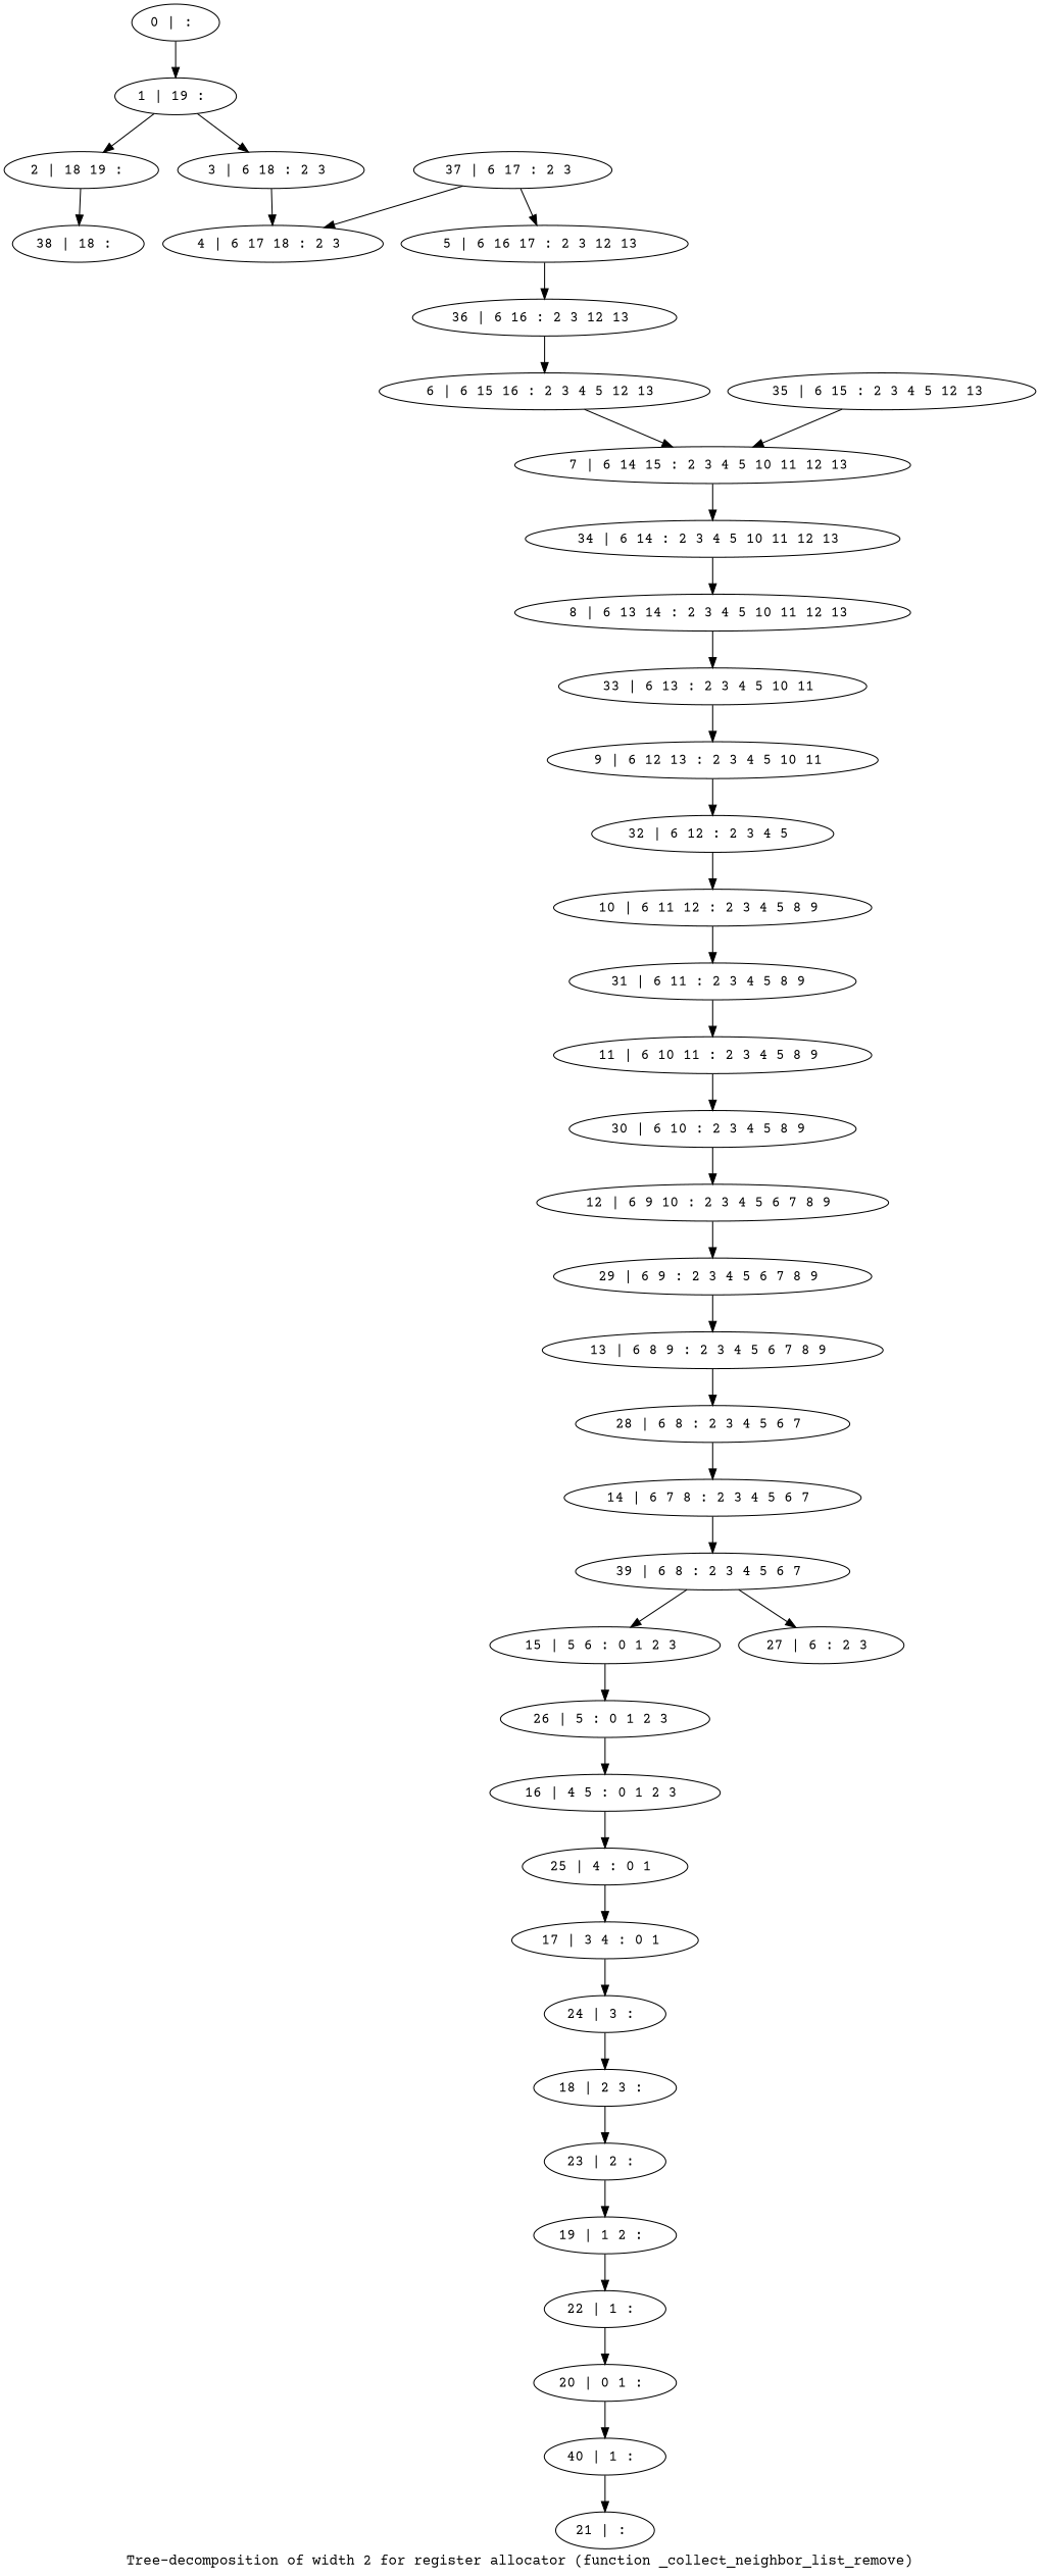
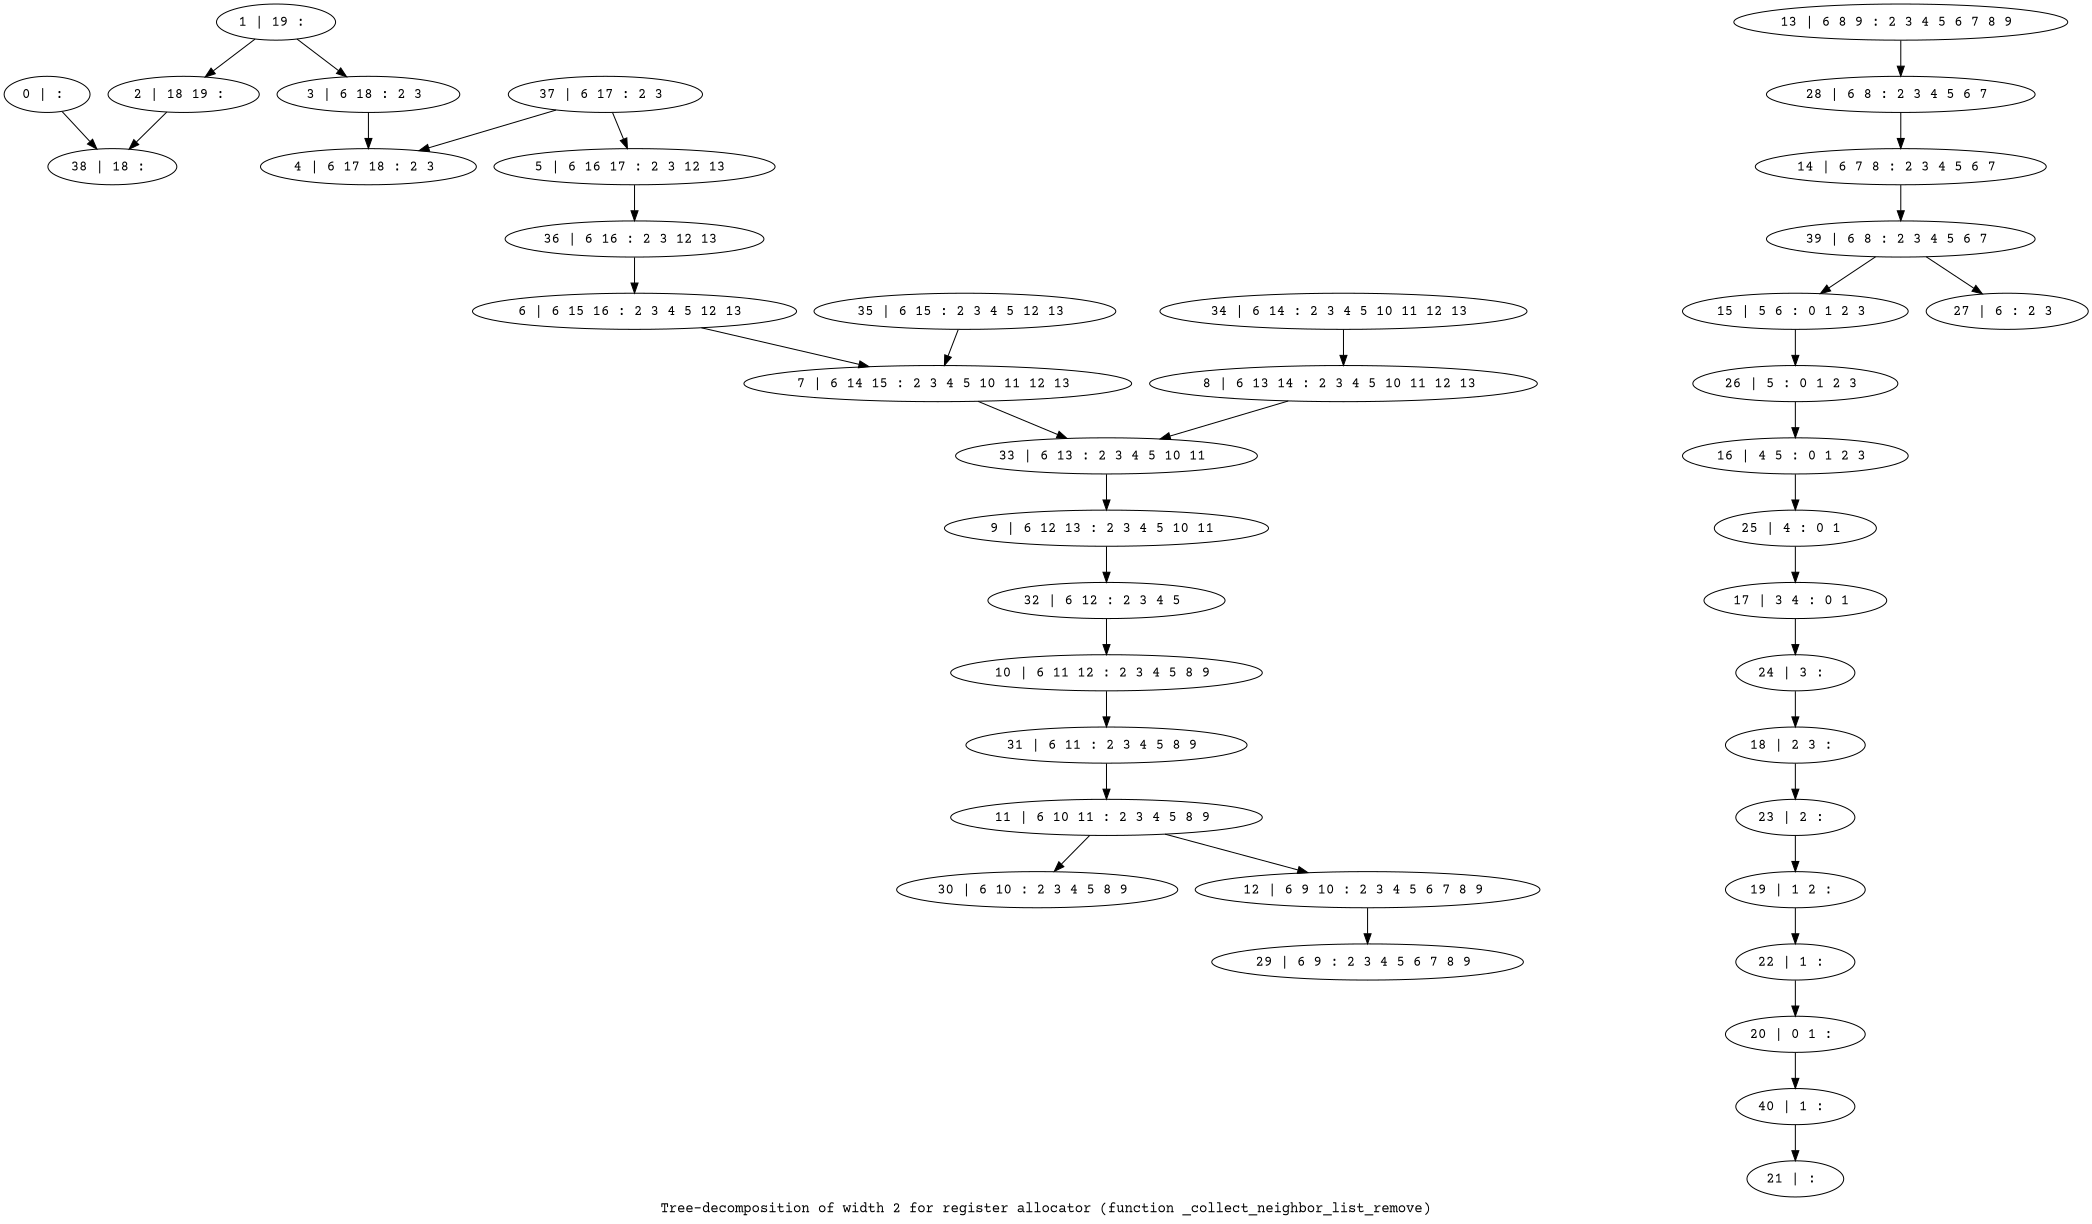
  digraph {
    fontname="Courier Prime"
    label="Tree-decomposition of width 2 for register allocator (function _collect_neighbor_list_remove)"
    node [fontname="Courier Prime"]
    edge [fontname="Courier Prime"]
    n1 [label="0 | : "]
    n2 [label="1 | 19 : "]
    n3 [label="2 | 18 19 : "]
    n4 [label="3 | 6 18 : 2 3 "]
    n5 [label="38 | 18 : "]
    n6 [label="4 | 6 17 18 : 2 3 "]
    n7 [label="37 | 6 17 : 2 3 "]
    n8 [label="5 | 6 16 17 : 2 3 12 13 "]
    n9 [label="36 | 6 16 : 2 3 12 13 "]
    n10 [label="6 | 6 15 16 : 2 3 4 5 12 13 "]
    n11 [label="7 | 6 14 15 : 2 3 4 5 10 11 12 13 "]
    n12 [label="35 | 6 15 : 2 3 4 5 12 13 "]
    n13 [label="34 | 6 14 : 2 3 4 5 10 11 12 13 "]
    n14 [label="8 | 6 13 14 : 2 3 4 5 10 11 12 13 "]
    n15 [label="33 | 6 13 : 2 3 4 5 10 11 "]
    n16 [label="9 | 6 12 13 : 2 3 4 5 10 11 "]
    n17 [label="32 | 6 12 : 2 3 4 5 "]
    n18 [label="10 | 6 11 12 : 2 3 4 5 8 9 "]
    n19 [label="31 | 6 11 : 2 3 4 5 8 9 "]
    n20 [label="11 | 6 10 11 : 2 3 4 5 8 9 "]
    n21 [label="30 | 6 10 : 2 3 4 5 8 9 "]
    n22 [label="12 | 6 9 10 : 2 3 4 5 6 7 8 9 "]
    n23 [label="29 | 6 9 : 2 3 4 5 6 7 8 9 "]
    n24 [label="13 | 6 8 9 : 2 3 4 5 6 7 8 9 "]
    n25 [label="28 | 6 8 : 2 3 4 5 6 7 "]
    n26 [label="14 | 6 7 8 : 2 3 4 5 6 7 "]
    n27 [label="39 | 6 8 : 2 3 4 5 6 7 "]
    n28 [label="15 | 5 6 : 0 1 2 3 "]
    n29 [label="27 | 6 : 2 3 "]
    n30 [label="26 | 5 : 0 1 2 3 "]
    n31 [label="16 | 4 5 : 0 1 2 3 "]
    n32 [label="25 | 4 : 0 1 "]
    n33 [label="17 | 3 4 : 0 1 "]
    n34 [label="24 | 3 : "]
    n35 [label="18 | 2 3 : "]
    n36 [label="23 | 2 : "]
    n37 [label="19 | 1 2 : "]
    n38 [label="22 | 1 : "]
    n39 [label="20 | 0 1 : "]
    n40 [label="40 | 1 : "]
    n41 [label="21 | : "]
-   n1 -> n2
+   n1 -> n5
    n2 -> n3
    n2 -> n4
    n3 -> n5
    n4 -> n6
    n7 -> n6
    n7 -> n8
    n8 -> n9
    n9 -> n10
    n10 -> n11
-   n11 -> n13
+   n11 -> n15
    n12 -> n11
    n13 -> n14
    n14 -> n15
    n15 -> n16
    n16 -> n17
    n17 -> n18
    n18 -> n19
    n19 -> n20
    n20 -> n21
-   n21 -> n22
+   n20 -> n22
    n22 -> n23
-   n23 -> n24
    n24 -> n25
    n25 -> n26
    n26 -> n27
    n27 -> n28
    n27 -> n29
    n28 -> n30
    n30 -> n31
    n31 -> n32
    n32 -> n33
    n33 -> n34
    n34 -> n35
    n35 -> n36
    n36 -> n37
    n37 -> n38
    n38 -> n39
    n39 -> n40
    n40 -> n41
  }
